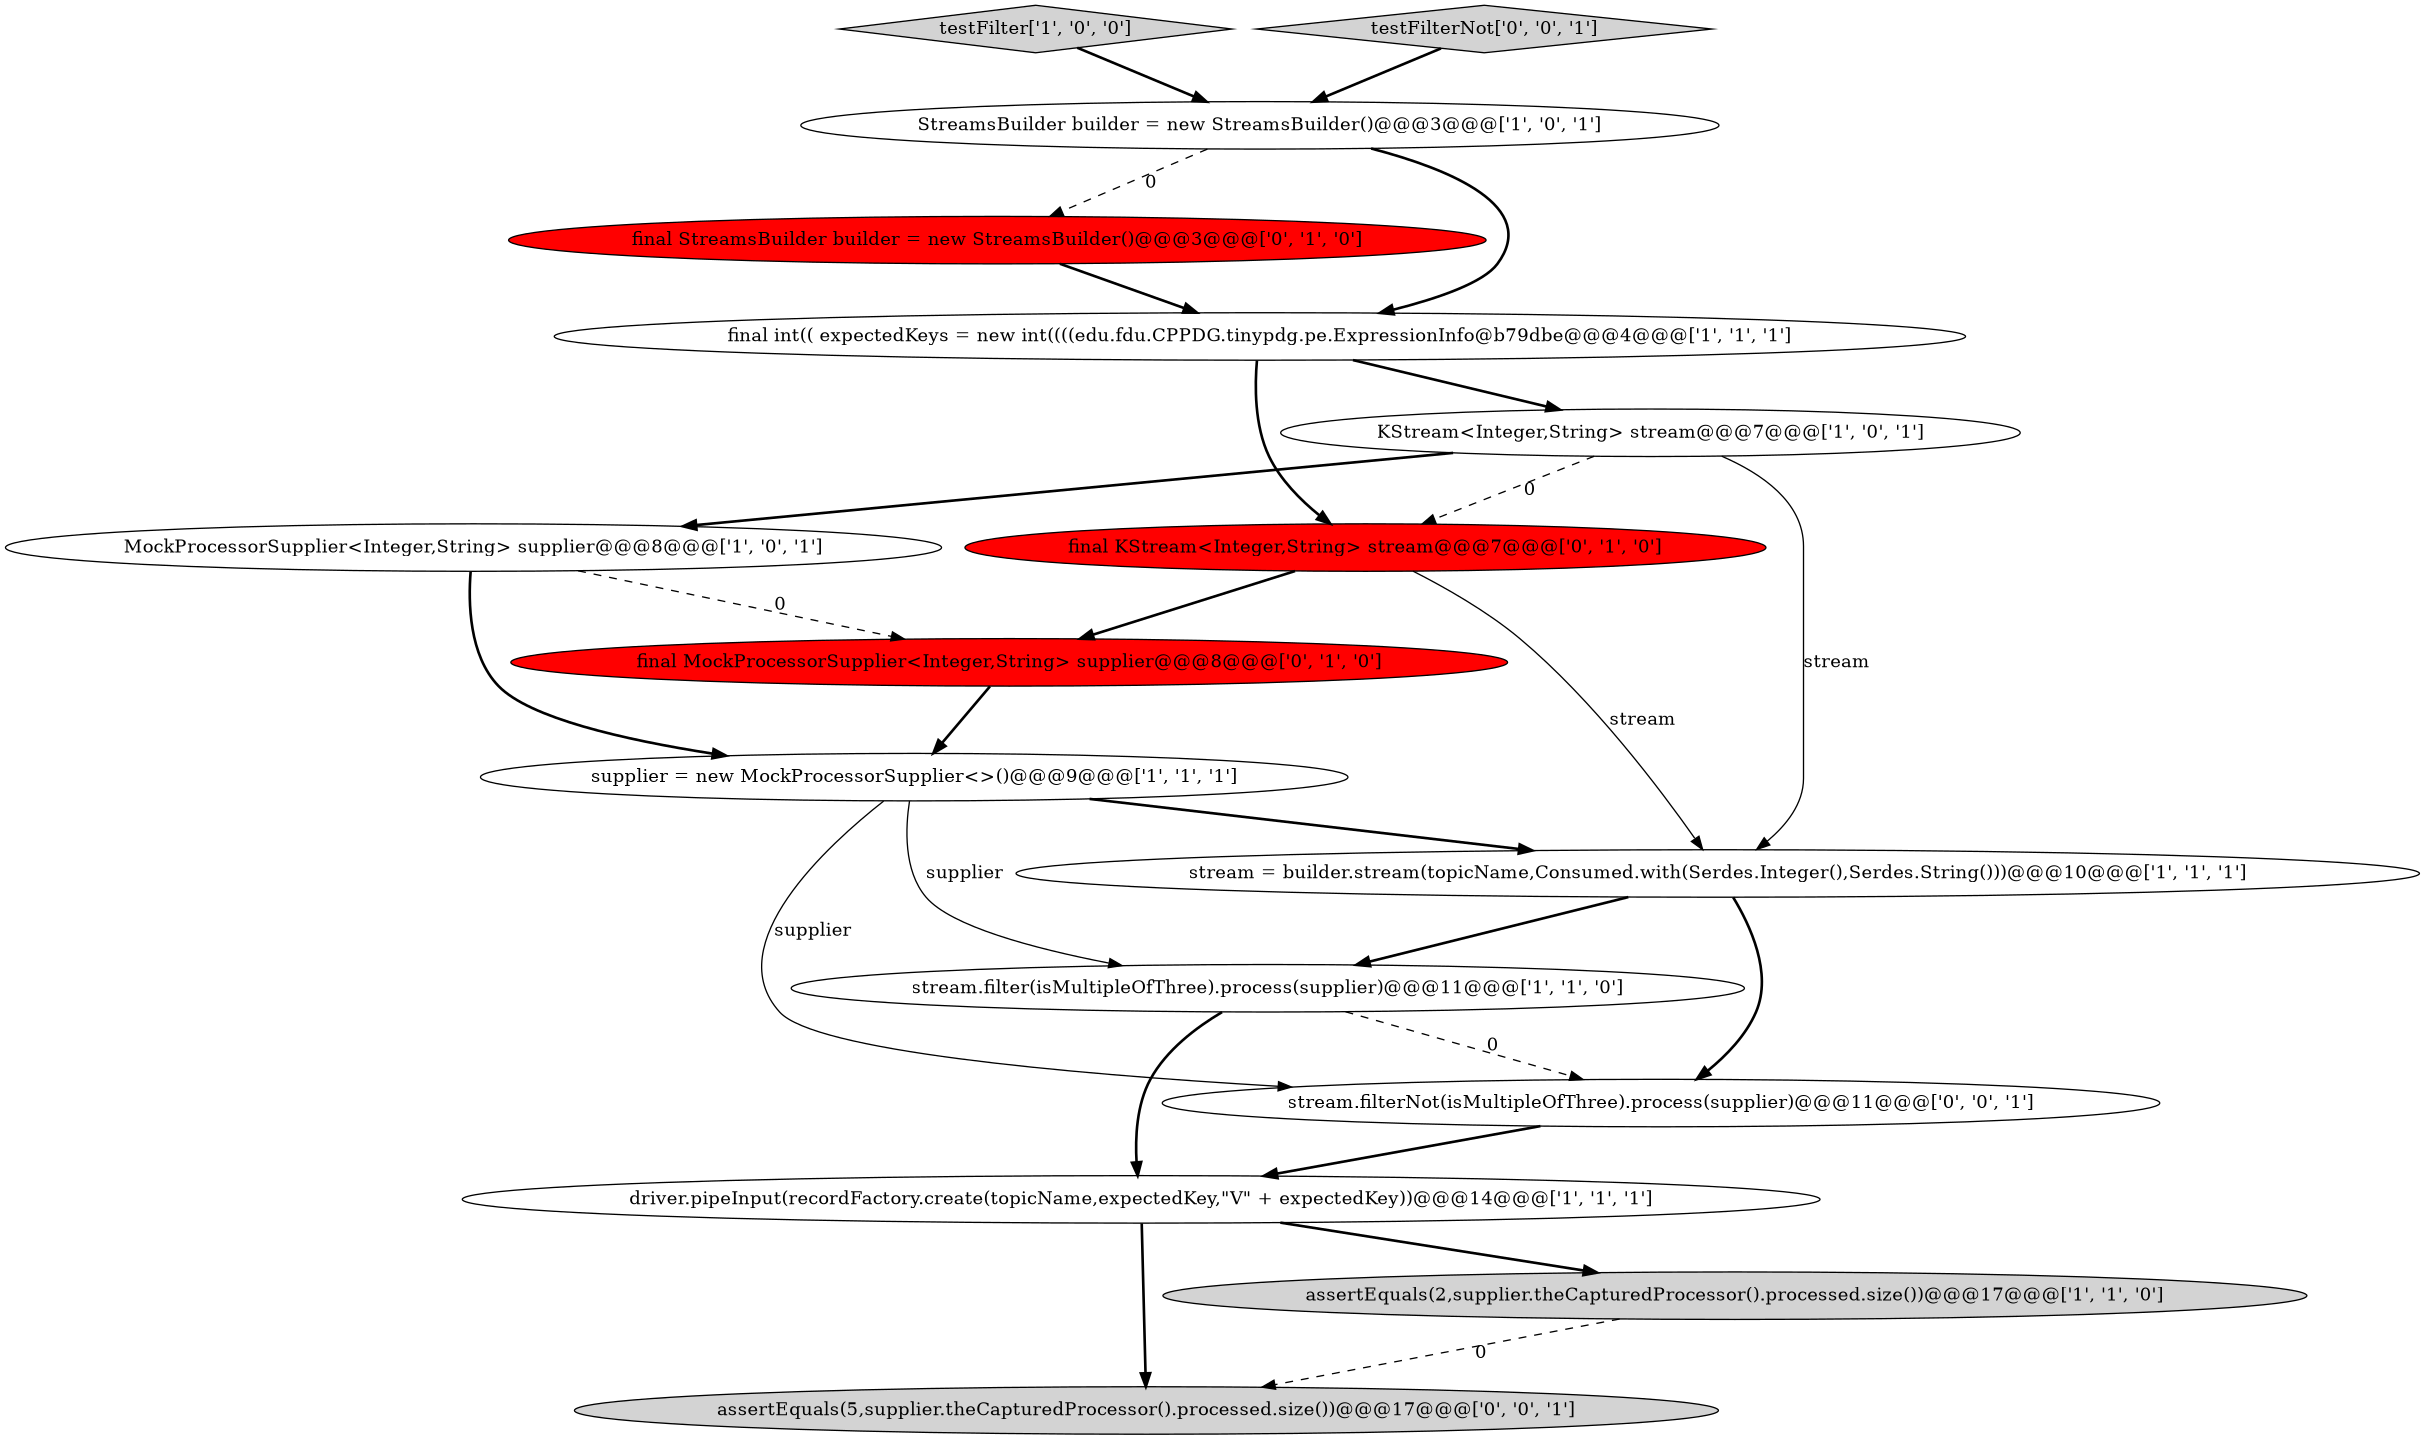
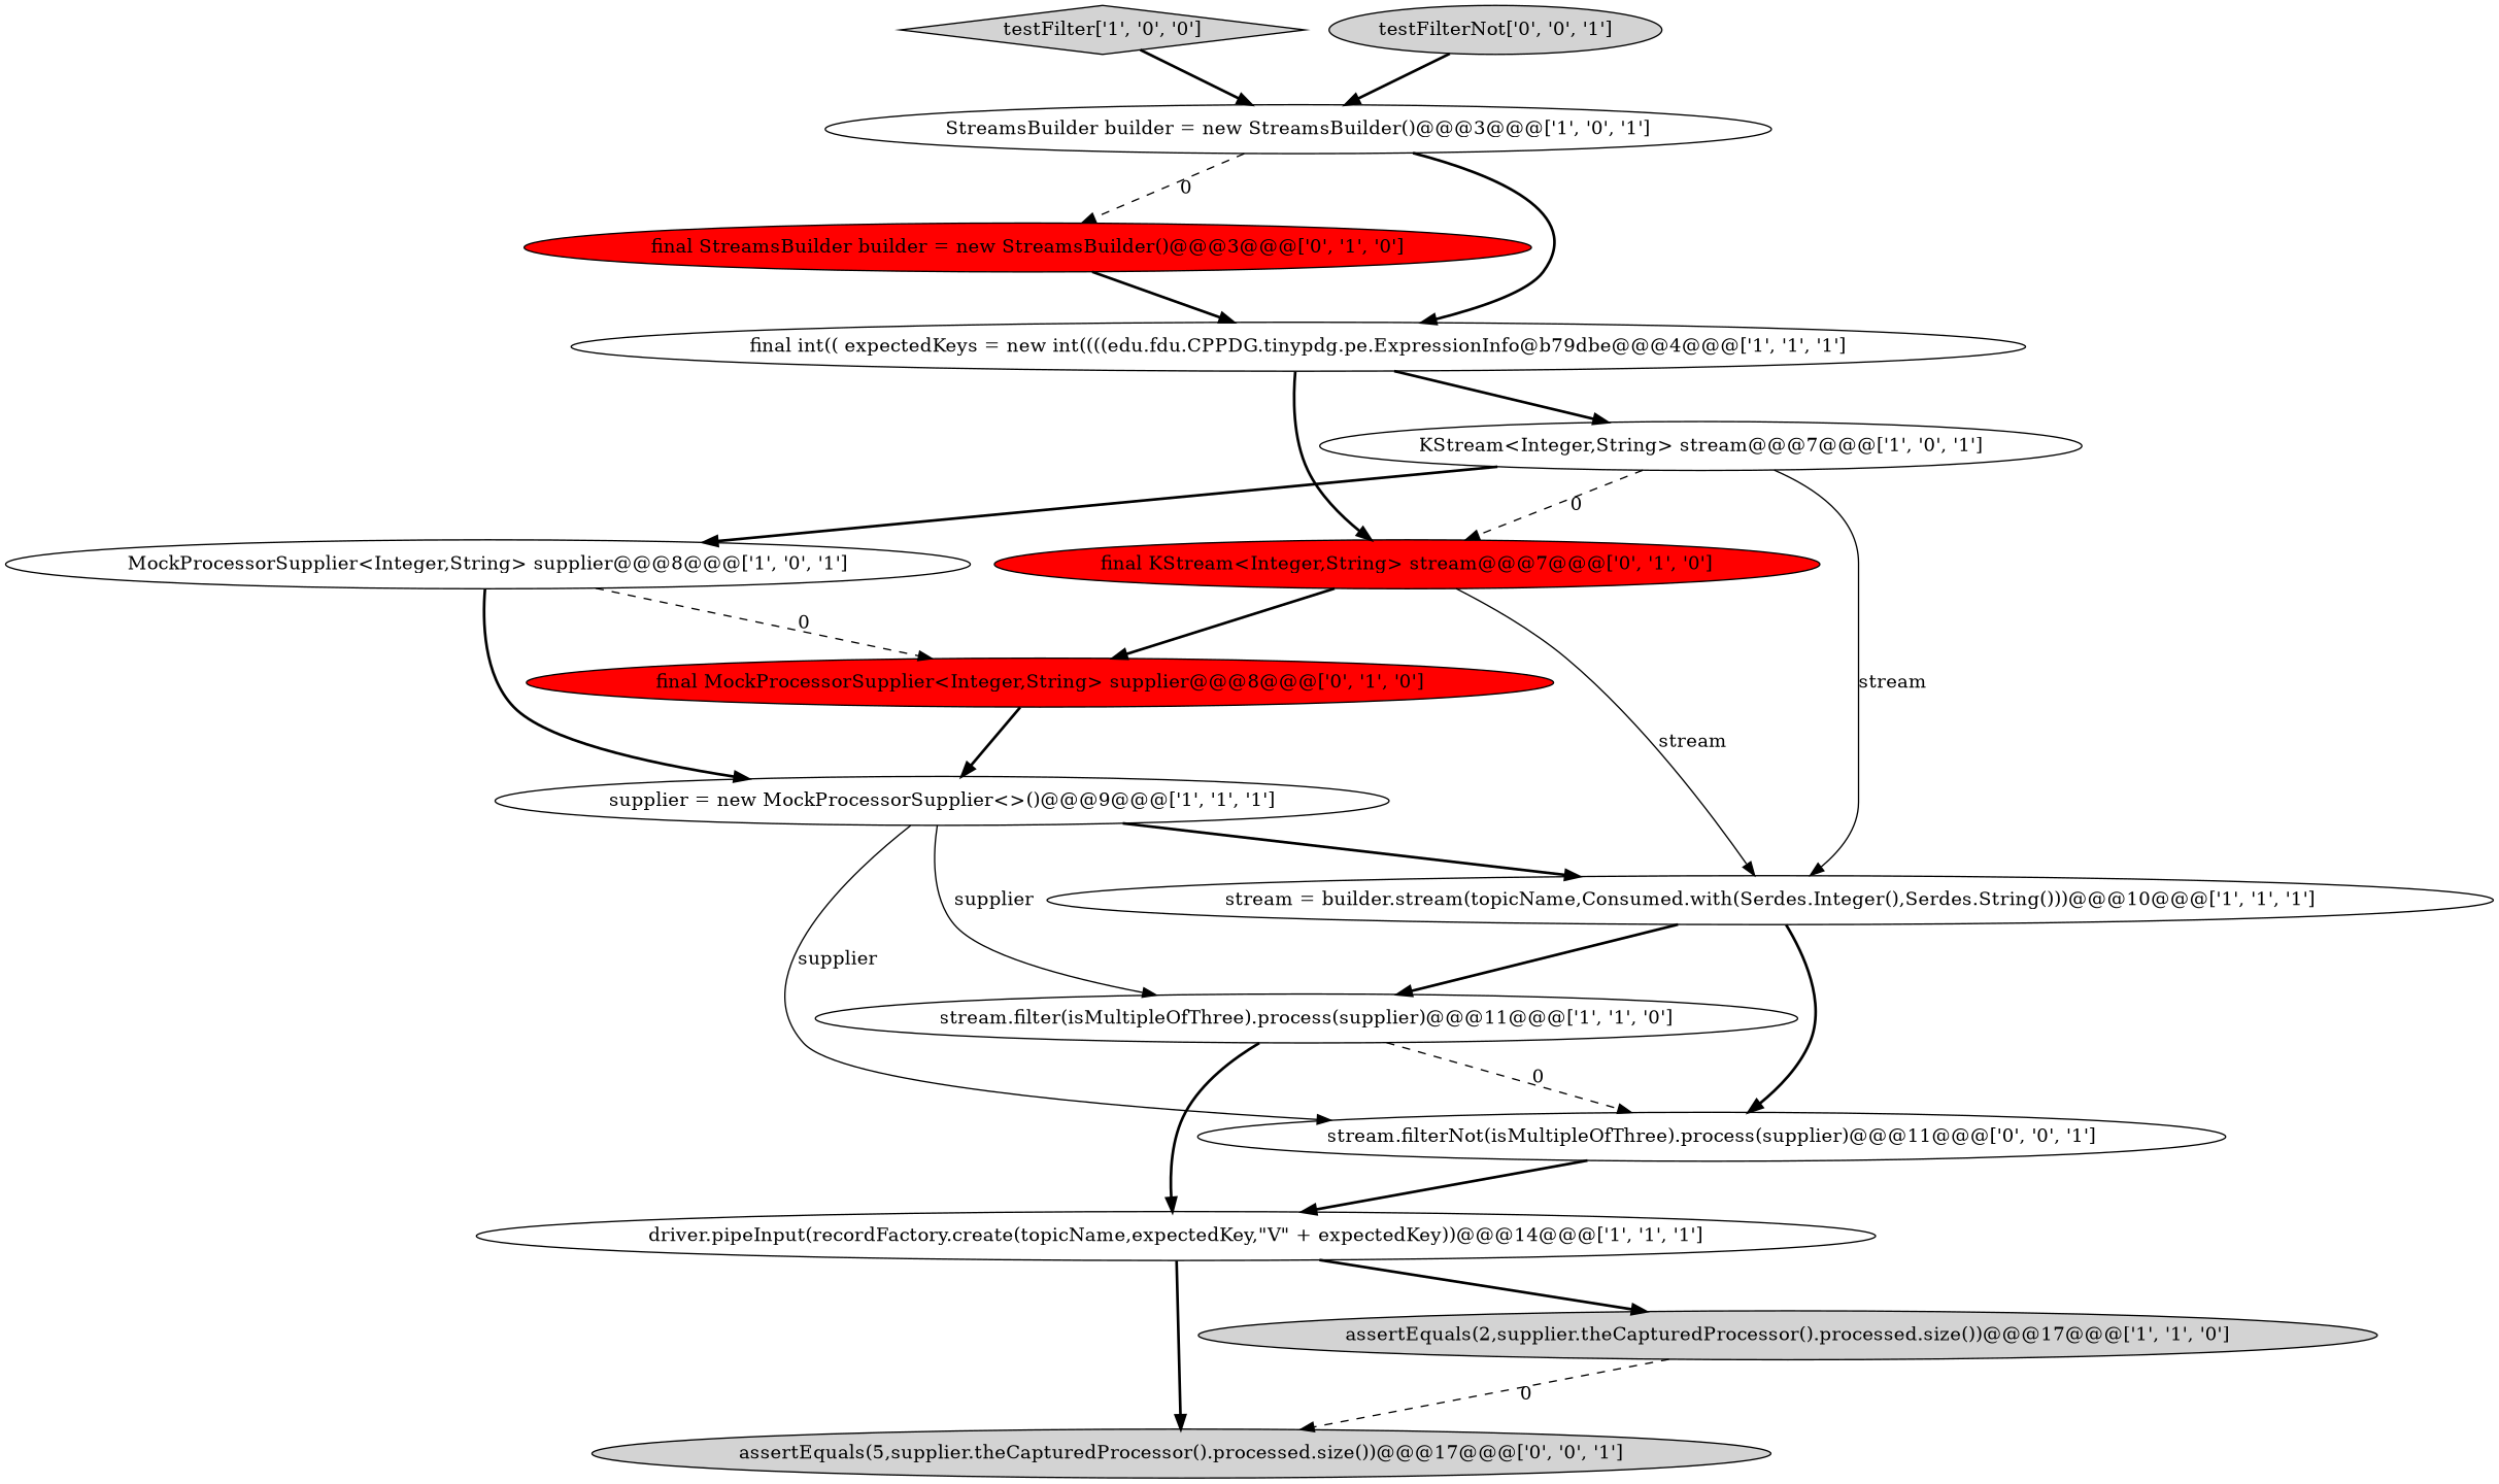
  digraph {
    node [fillcolor=white shape=ellipse style=filled]
    edge [style=bold]
    n1 [fillcolor=red label="final StreamsBuilder builder = new StreamsBuilder()@@@3@@@['0', '1', '0']"]
    n2 [label="final int(( expectedKeys = new int((((edu.fdu.CPPDG.tinypdg.pe.ExpressionInfo@b79dbe@@@4@@@['1', '1', '1']"]
    n3 [label="stream.filterNot(isMultipleOfThree).process(supplier)@@@11@@@['0', '0', '1']"]
    n4 [label="driver.pipeInput(recordFactory.create(topicName,expectedKey,\"V\" + expectedKey))@@@14@@@['1', '1', '1']"]
    n5 [fillcolor=lightgray label="assertEquals(5,supplier.theCapturedProcessor().processed.size())@@@17@@@['0', '0', '1']"]
    n6 [fillcolor=lightgray label="assertEquals(2,supplier.theCapturedProcessor().processed.size())@@@17@@@['1', '1', '0']"]
    n7 [fillcolor=lightgray label="testFilter['1', '0', '0']" shape=diamond]
    n8 [label="StreamsBuilder builder = new StreamsBuilder()@@@3@@@['1', '0', '1']"]
-   n9 [fillcolor=lightgray label="testFilterNot['0', '0', '1']" shape=diamond]
+   n9 [fillcolor=lightgray label="testFilterNot['0', '0', '1']"]
    n10 [label="stream.filter(isMultipleOfThree).process(supplier)@@@11@@@['1', '1', '0']"]
    n11 [label="KStream<Integer,String> stream@@@7@@@['1', '0', '1']"]
    n12 [fillcolor=red label="final KStream<Integer,String> stream@@@7@@@['0', '1', '0']"]
    n13 [label="stream = builder.stream(topicName,Consumed.with(Serdes.Integer(),Serdes.String()))@@@10@@@['1', '1', '1']"]
    n14 [label="MockProcessorSupplier<Integer,String> supplier@@@8@@@['1', '0', '1']"]
    n15 [fillcolor=red label="final MockProcessorSupplier<Integer,String> supplier@@@8@@@['0', '1', '0']"]
    n16 [label="supplier = new MockProcessorSupplier<>()@@@9@@@['1', '1', '1']"]
    n1 -> n2
    n2 -> n11
    n2 -> n12
    n3 -> n4
    n4 -> n5
    n4 -> n6
    n6 -> n5 [label=0 style=dashed]
    n7 -> n8
    n8 -> n1 [label=0 style=dashed]
    n8 -> n2
    n9 -> n8
    n10 -> n3 [label=0 style=dashed]
    n10 -> n4
    n11 -> n12 [label=0 style=dashed]
    n11 -> n13 [label=stream style=solid]
    n11 -> n14
    n12 -> n13 [label=stream style=solid]
    n12 -> n15
    n13 -> n3
    n13 -> n10
    n14 -> n15 [label=0 style=dashed]
    n14 -> n16
    n15 -> n16
    n16 -> n3 [label=supplier style=solid]
    n16 -> n10 [label=supplier style=solid]
    n16 -> n13
  }
